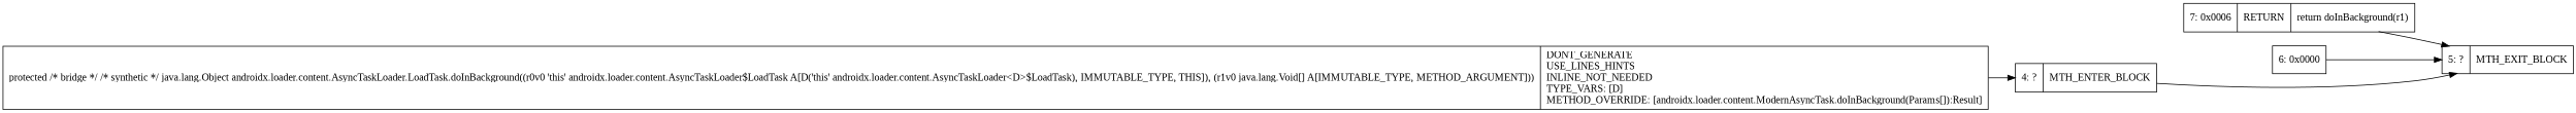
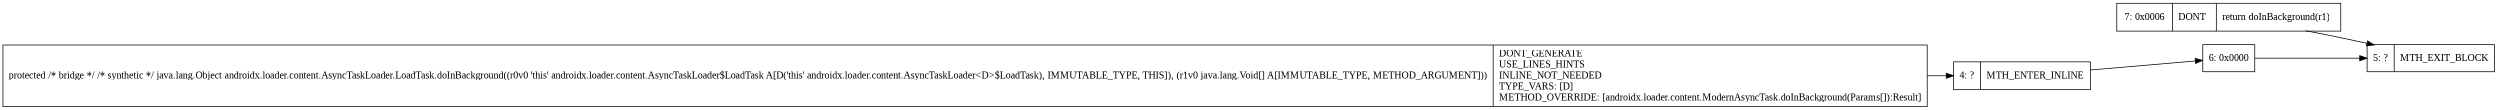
  digraph {
    fontname="Liberation Serif"
    rankdir=LR
    node [fontname="Liberation Serif" shape=record]
    edge [fontname="Liberation Serif"]
-   n1 [label="{4\:\ ?|MTH_ENTER_BLOCK\l}"]
+   n1 [label="{4\:\ ?|MTH_ENTER_INLINE\l}"]
    n2 [label="{6\:\ 0x0000}"]
    n3 [label="{5\:\ ?|MTH_EXIT_BLOCK\l}"]
-   n4 [label="{7\:\ 0x0006|RETURN\l|return doInBackground(r1)\l}"]
+   n4 [label="{7\:\ 0x0006|DONT\l|return doInBackground(r1)\l}"]
    n5 [label="{protected \/* bridge *\/ \/* synthetic *\/ java.lang.Object androidx.loader.content.AsyncTaskLoader.LoadTask.doInBackground((r0v0 'this' androidx.loader.content.AsyncTaskLoader$LoadTask A[D('this' androidx.loader.content.AsyncTaskLoader\<D\>$LoadTask), IMMUTABLE_TYPE, THIS]), (r1v0 java.lang.Void[] A[IMMUTABLE_TYPE, METHOD_ARGUMENT]))  | DONT_GENERATE\lUSE_LINES_HINTS\lINLINE_NOT_NEEDED\lTYPE_VARS: [D]\lMETHOD_OVERRIDE: [androidx.loader.content.ModernAsyncTask.doInBackground(Params[]):Result]\l}"]
-   n1 -> n3
+   n1 -> n2
    n2 -> n3
    n4 -> n3
    n5 -> n1
  }
